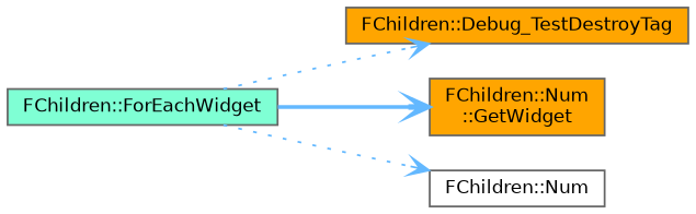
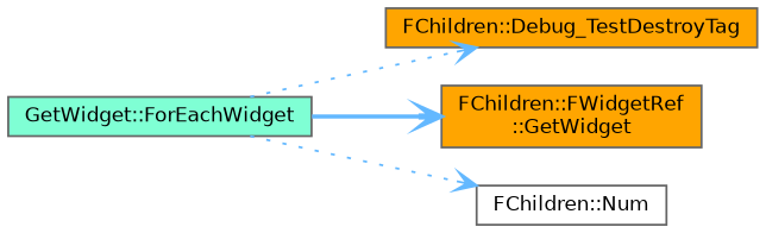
  digraph {
    rankdir=LR
    node [color=grey40 fillcolor=orange fontname=Helvetica fontsize=10 shape=box style=filled]
    edge [arrowhead=vee color=steelblue1 fontname=Helvetica fontsize=10 labelfontname=Helvetica labelfontsize=10 style=dotted]
-   n1 [color=gray40 fillcolor=aquamarine fontcolor=black height=0.2 label="FChildren::ForEachWidget" width=0.4]
+   n1 [color=gray40 fillcolor=aquamarine fontcolor=black height=0.2 label="GetWidget::ForEachWidget" width=0.4]
    n2 [height=0.2 label="FChildren::Debug_TestDestroyTag" width=0.4]
-   n3 [height=0.2 label="FChildren::Num\l::GetWidget" width=0.4]
+   n3 [height=0.2 label="FChildren::FWidgetRef\l::GetWidget" width=0.4]
    n4 [fillcolor=white height=0.2 label="FChildren::Num" width=0.4]
    n1 -> n2
    n1 -> n3 [style=bold]
    n1 -> n4
  }
